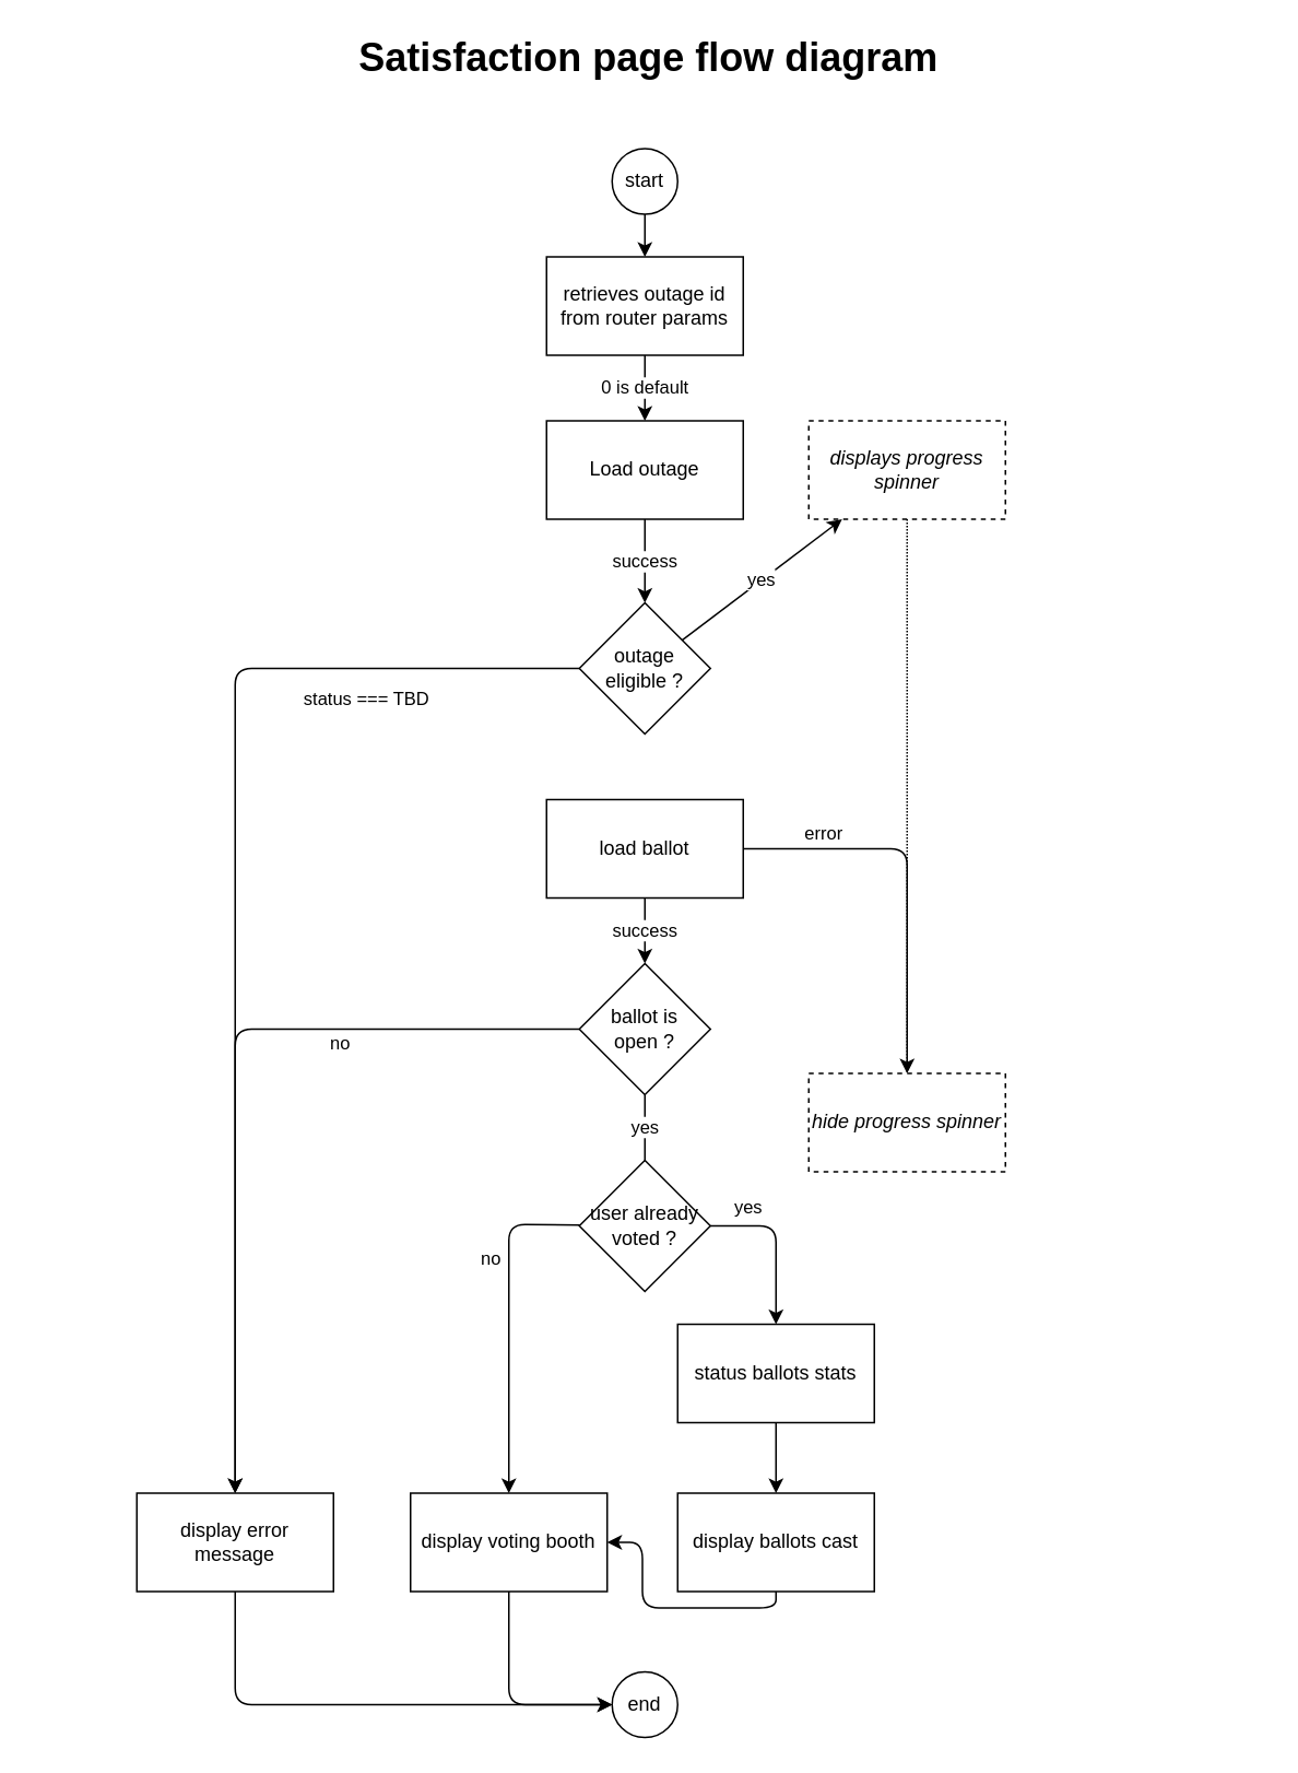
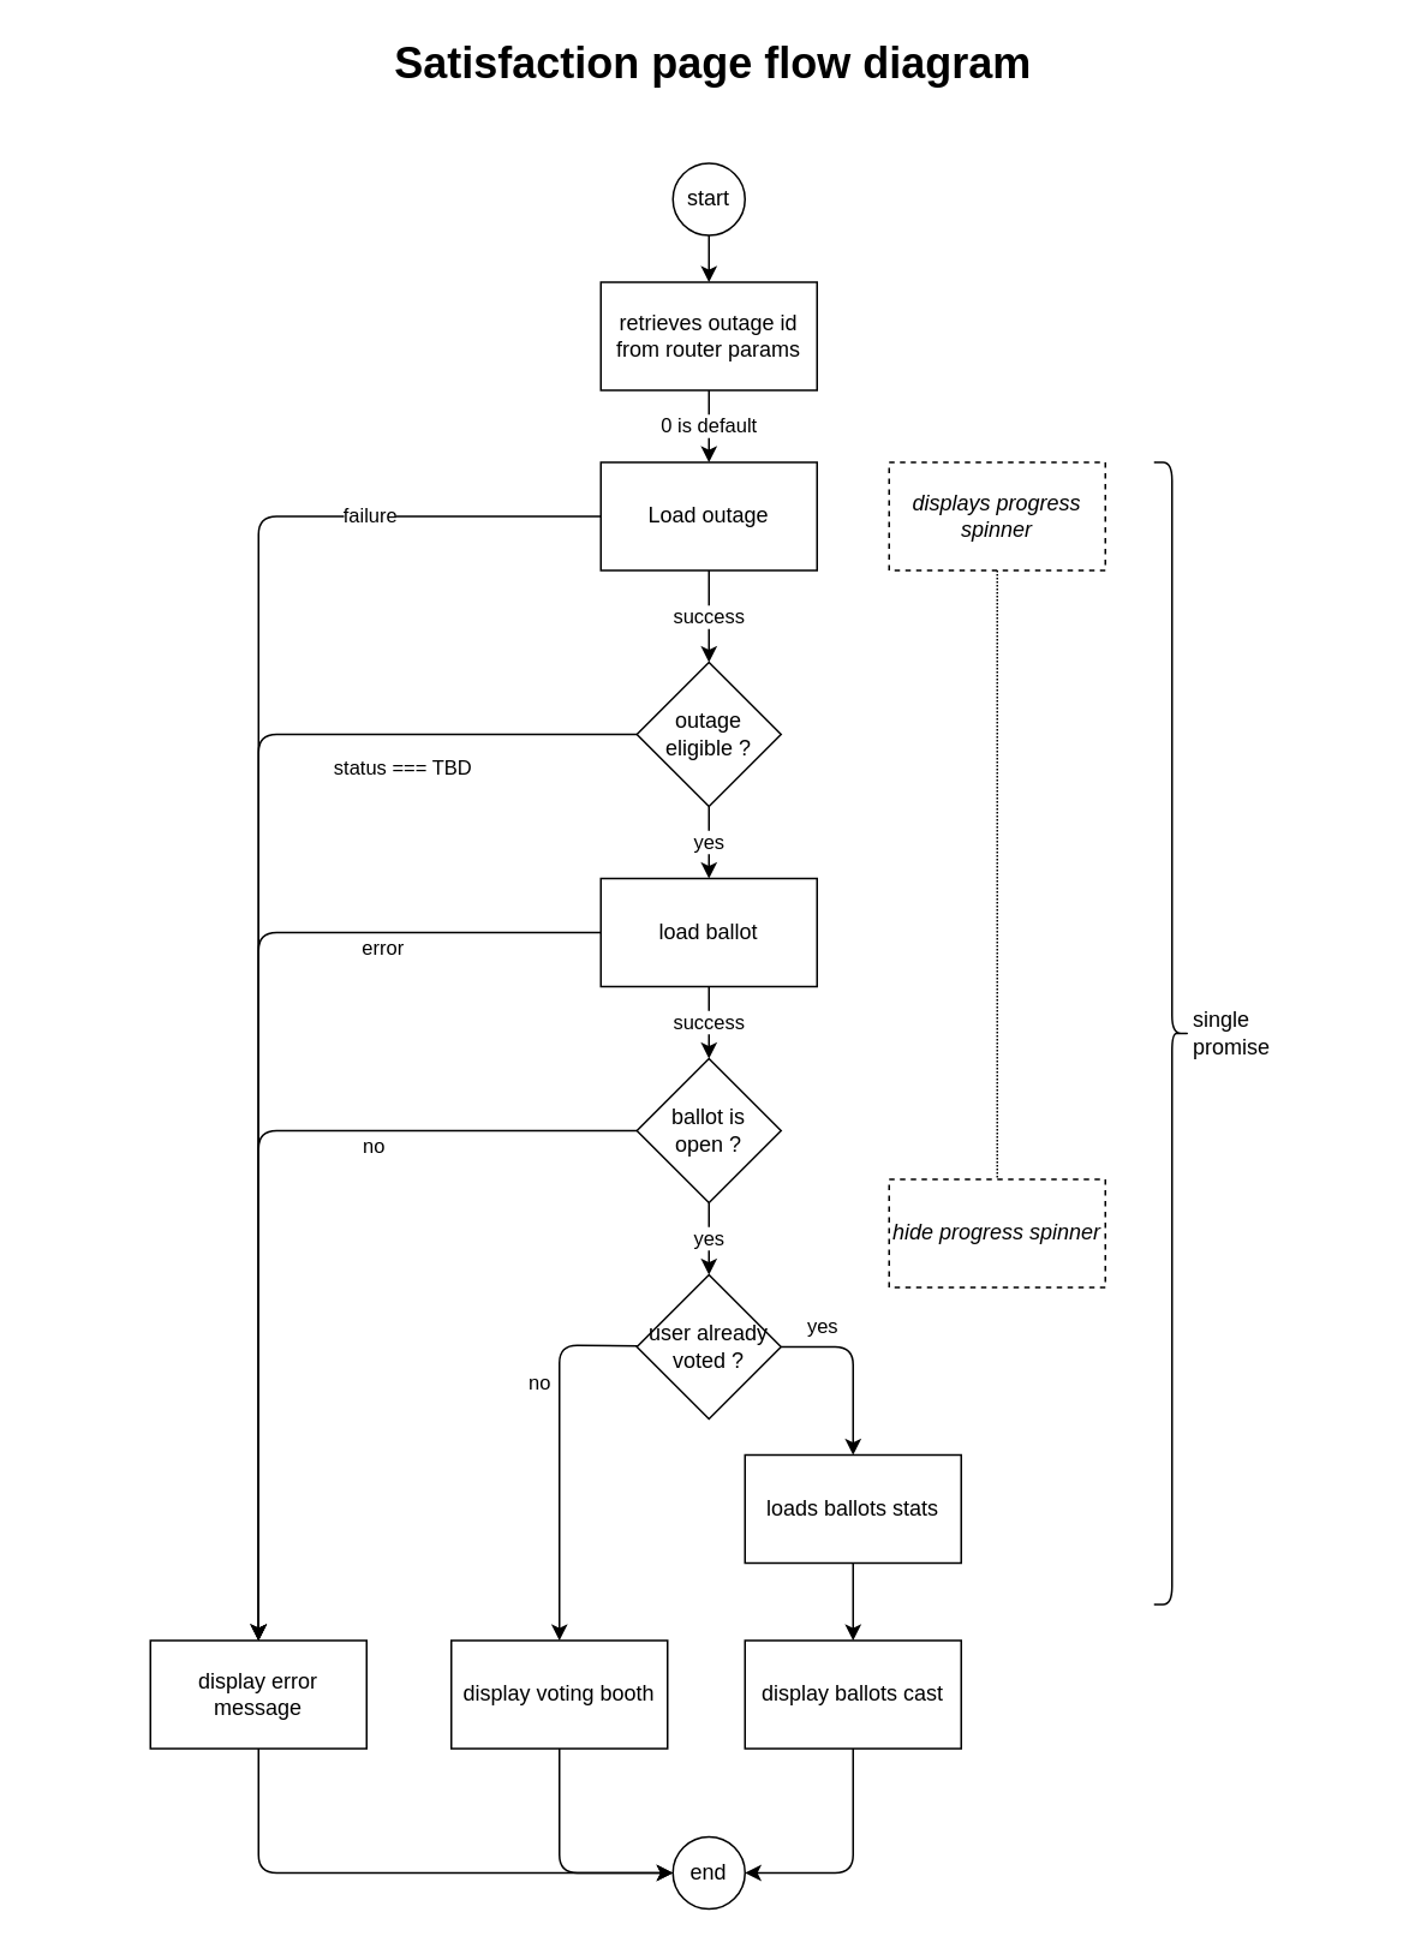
  <mxCell id="0" />
  <mxCell id="1" parent="0" />
  <mxCell id="2" style="edgeStyle=none;html=1;entryX=0.5;entryY=0;entryDx=0;entryDy=0;" parent="1" source="3" target="8" edge="1"><mxGeometry relative="1" as="geometry" /></mxCell>
  <mxCell id="3" value="start" style="ellipse;whiteSpace=wrap;html=1;aspect=fixed;" parent="1" vertex="1"><mxGeometry x="373" y="90" width="40" height="40" as="geometry" /></mxCell>
  <mxCell id="4" value="success" style="edgeStyle=none;html=1;entryX=0.5;entryY=0;entryDx=0;entryDy=0;" parent="1" source="5" target="13" edge="1"><mxGeometry relative="1" as="geometry"><mxPoint x="393" y="356" as="targetPoint" /></mxGeometry></mxCell>
  <mxCell id="5" value="Load outage" style="rounded=0;whiteSpace=wrap;html=1;" parent="1" vertex="1"><mxGeometry x="333" y="256" width="120" height="60" as="geometry" /></mxCell>
+ <mxCell id="6" value="failure" style="edgeStyle=orthogonalEdgeStyle;html=1;entryX=0.5;entryY=0;entryDx=0;entryDy=0;endArrow=classic;endFill=1;jumpStyle=arc;strokeWidth=1;" parent="1" source="5" target="29" edge="1"><mxGeometry x="-0.685" relative="1" as="geometry"><mxPoint x="353.034" y="396.034" as="sourcePoint" /><mxPoint as="offset" /></mxGeometry></mxCell>
  <mxCell id="7" value="0 is default" style="edgeStyle=none;html=1;entryX=0.5;entryY=0;entryDx=0;entryDy=0;" parent="1" source="8" target="5" edge="1"><mxGeometry relative="1" as="geometry" /></mxCell>
  <mxCell id="8" value="retrieves outage id from router params" style="rounded=0;whiteSpace=wrap;html=1;" parent="1" vertex="1"><mxGeometry x="333" y="156" width="120" height="60" as="geometry" /></mxCell>
  <mxCell id="9" style="edgeStyle=none;html=1;endArrow=none;endFill=0;dashed=1;dashPattern=1 1;" parent="1" source="10" target="27" edge="1"><mxGeometry relative="1" as="geometry" /></mxCell>
  <mxCell id="10" value="displays progress spinner" style="rounded=0;whiteSpace=wrap;html=1;fontStyle=2;dashed=1;" parent="1" vertex="1"><mxGeometry x="493" y="256" width="120" height="60" as="geometry" /></mxCell>
- <mxCell id="11" value="yes" style="edgeStyle=none;html=1;endArrow=classic;endFill=1;" parent="1" source="13" target="10" edge="1"><mxGeometry relative="1" as="geometry" /></mxCell>
+ <mxCell id="11" value="yes" style="edgeStyle=none;html=1;entryX=0.5;entryY=0;entryDx=0;entryDy=0;endArrow=classic;endFill=1;" parent="1" source="13" target="16" edge="1"><mxGeometry relative="1" as="geometry" /></mxCell>
  <mxCell id="12" value="status === TBD" style="edgeStyle=orthogonalEdgeStyle;jumpStyle=arc;html=1;entryX=0.5;entryY=0;entryDx=0;entryDy=0;strokeWidth=1;endArrow=classic;endFill=1;" parent="1" source="13" target="29" edge="1"><mxGeometry x="-0.636" y="19" relative="1" as="geometry"><mxPoint as="offset" /></mxGeometry></mxCell>
  <mxCell id="13" value="outage&lt;br&gt;eligible ?" style="rhombus;whiteSpace=wrap;html=1;" parent="1" vertex="1"><mxGeometry x="353" y="367" width="80" height="80" as="geometry" /></mxCell>
  <mxCell id="14" value="success" style="edgeStyle=none;html=1;entryX=0.5;entryY=0;entryDx=0;entryDy=0;endArrow=classic;endFill=1;" parent="1" source="16" target="19" edge="1"><mxGeometry relative="1" as="geometry" /></mxCell>
- <mxCell id="15" value="error" style="edgeStyle=orthogonalEdgeStyle;jumpStyle=arc;html=1;strokeWidth=1;endArrow=classic;endFill=1;" parent="1" source="16" target="27" edge="1"><mxGeometry x="-0.585" y="9" relative="1" as="geometry"><mxPoint as="offset" /></mxGeometry></mxCell>
+ <mxCell id="15" value="error" style="edgeStyle=orthogonalEdgeStyle;jumpStyle=arc;html=1;entryX=0.5;entryY=0;entryDx=0;entryDy=0;strokeWidth=1;endArrow=classic;endFill=1;" parent="1" source="16" target="29" edge="1"><mxGeometry x="-0.585" y="9" relative="1" as="geometry"><mxPoint as="offset" /></mxGeometry></mxCell>
  <mxCell id="16" value="load ballot" style="rounded=0;whiteSpace=wrap;html=1;" parent="1" vertex="1"><mxGeometry x="333" y="487" width="120" height="60" as="geometry" /></mxCell>
- <mxCell id="17" value="yes" style="edgeStyle=none;html=1;entryX=0.5;entryY=0;entryDx=0;entryDy=0;endArrow=none;endFill=1;" parent="1" source="19" target="22" edge="1"><mxGeometry relative="1" as="geometry" /></mxCell>
+ <mxCell id="17" value="yes" style="edgeStyle=none;html=1;entryX=0.5;entryY=0;entryDx=0;entryDy=0;endArrow=classic;endFill=1;" parent="1" source="19" target="22" edge="1"><mxGeometry relative="1" as="geometry" /></mxCell>
  <mxCell id="18" value="no" style="edgeStyle=orthogonalEdgeStyle;jumpStyle=arc;html=1;entryX=0.5;entryY=0;entryDx=0;entryDy=0;strokeWidth=1;endArrow=classic;endFill=1;" parent="1" source="19" target="29" edge="1"><mxGeometry x="-0.409" y="9" relative="1" as="geometry"><mxPoint as="offset" /></mxGeometry></mxCell>
  <mxCell id="19" value="ballot is&lt;br&gt;open ?" style="rhombus;whiteSpace=wrap;html=1;" parent="1" vertex="1"><mxGeometry x="353" y="587" width="80" height="80" as="geometry" /></mxCell>
  <mxCell id="20" value="no" style="edgeStyle=none;html=1;entryX=0.5;entryY=0;entryDx=0;entryDy=0;endArrow=classic;endFill=1;" parent="1" source="22" target="24" edge="1"><mxGeometry x="-0.385" y="-11" relative="1" as="geometry"><Array as="points"><mxPoint x="310" y="746" /></Array><mxPoint as="offset" /></mxGeometry></mxCell>
  <mxCell id="21" value="yes" style="edgeStyle=none;html=1;entryX=0.5;entryY=0;entryDx=0;entryDy=0;endArrow=classic;endFill=1;" parent="1" source="22" target="33" edge="1"><mxGeometry x="-0.538" y="11" relative="1" as="geometry"><Array as="points"><mxPoint x="473" y="747" /></Array><mxPoint as="offset" /></mxGeometry></mxCell>
  <mxCell id="22" value="user already&lt;br&gt;voted ?" style="rhombus;whiteSpace=wrap;html=1;" parent="1" vertex="1"><mxGeometry x="353" y="707" width="80" height="80" as="geometry" /></mxCell>
  <mxCell id="23" style="edgeStyle=orthogonalEdgeStyle;jumpStyle=arc;html=1;entryX=0;entryY=0.5;entryDx=0;entryDy=0;strokeWidth=1;endArrow=classic;endFill=1;exitX=0.5;exitY=1;exitDx=0;exitDy=0;" parent="1" source="24" target="30" edge="1"><mxGeometry relative="1" as="geometry" /></mxCell>
  <mxCell id="24" value="display voting booth" style="rounded=0;whiteSpace=wrap;html=1;" parent="1" vertex="1"><mxGeometry x="250" y="910" width="120" height="60" as="geometry" /></mxCell>
- <mxCell id="25" style="edgeStyle=orthogonalEdgeStyle;jumpStyle=arc;html=1;strokeWidth=1;endArrow=classic;endFill=1;exitX=0.5;exitY=1;exitDx=0;exitDy=0;" parent="1" source="26" target="24" edge="1"><mxGeometry relative="1" as="geometry" /></mxCell>
+ <mxCell id="25" style="edgeStyle=orthogonalEdgeStyle;jumpStyle=arc;html=1;entryX=1;entryY=0.5;entryDx=0;entryDy=0;strokeWidth=1;endArrow=classic;endFill=1;exitX=0.5;exitY=1;exitDx=0;exitDy=0;" parent="1" source="26" target="30" edge="1"><mxGeometry relative="1" as="geometry" /></mxCell>
  <mxCell id="26" value="display ballots cast" style="rounded=0;whiteSpace=wrap;html=1;" parent="1" vertex="1"><mxGeometry x="413" y="910" width="120" height="60" as="geometry" /></mxCell>
  <mxCell id="27" value="hide progress spinner" style="rounded=0;whiteSpace=wrap;html=1;fontStyle=2;dashed=1;" parent="1" vertex="1"><mxGeometry x="493" y="654" width="120" height="60" as="geometry" /></mxCell>
  <mxCell id="28" style="edgeStyle=orthogonalEdgeStyle;jumpStyle=arc;html=1;entryX=0;entryY=0.5;entryDx=0;entryDy=0;strokeWidth=1;endArrow=classic;endFill=1;exitX=0.5;exitY=1;exitDx=0;exitDy=0;" parent="1" source="29" target="30" edge="1"><mxGeometry relative="1" as="geometry" /></mxCell>
  <mxCell id="29" value="display error message" style="rounded=0;whiteSpace=wrap;html=1;" parent="1" vertex="1"><mxGeometry x="83" y="910" width="120" height="60" as="geometry" /></mxCell>
  <mxCell id="30" value="end" style="ellipse;whiteSpace=wrap;html=1;aspect=fixed;" parent="1" vertex="1"><mxGeometry x="373" y="1019" width="40" height="40" as="geometry" /></mxCell>
  <mxCell id="31" value="Satisfaction page flow diagram" style="text;strokeColor=none;fillColor=none;html=1;fontSize=24;fontStyle=1;verticalAlign=middle;align=center;dashed=1;" parent="1" vertex="1"><mxGeometry x="20" y="20" width="750" height="30" as="geometry" /></mxCell>
  <mxCell id="32" style="edgeStyle=none;html=1;entryX=0.5;entryY=0;entryDx=0;entryDy=0;" edge="1" parent="1" source="33" target="26"><mxGeometry relative="1" as="geometry" /></mxCell>
- <mxCell id="33" value="status ballots stats" style="whiteSpace=wrap;html=1;" vertex="1" parent="1"><mxGeometry x="413" y="807" width="120" height="60" as="geometry" /></mxCell>
+ <mxCell id="33" value="loads ballots stats" style="whiteSpace=wrap;html=1;" vertex="1" parent="1"><mxGeometry x="413" y="807" width="120" height="60" as="geometry" /></mxCell>
+ <mxCell id="34" value="single promise" style="shape=curlyBracket;whiteSpace=wrap;html=1;rounded=1;flipH=1;labelPosition=right;verticalLabelPosition=middle;align=left;verticalAlign=middle;" vertex="1" parent="1"><mxGeometry x="640" y="256" width="20" height="634" as="geometry" /></mxCell>
